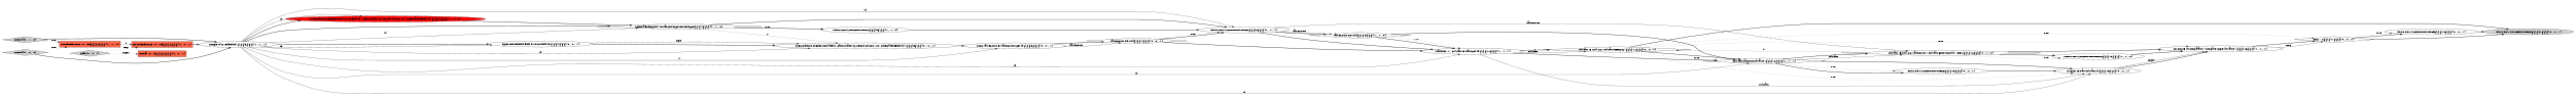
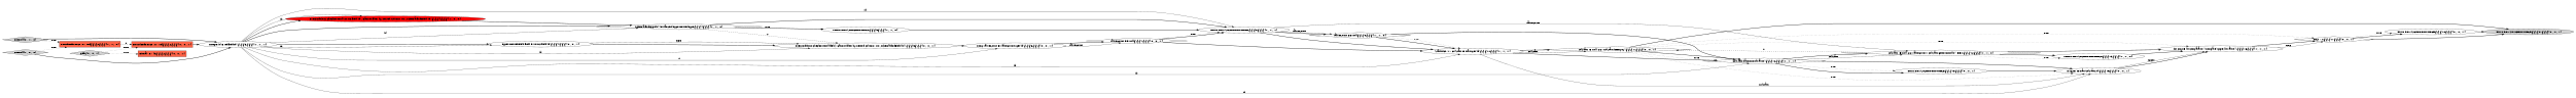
  digraph {
    rankdir=LR
    node [fillcolor=white shape=ellipse style=filled]
    edge [style=bold]
    n1 [label="return ROWS_CANNOT_MATCH@@@13@@@['1', '1', '0']"]
    n2 [label="int cmp = lit.comparator().compare(upper,lit.value())@@@16@@@['1', '1', '1']"]
    n3 [label="cmp < 0@@@17@@@['0', '0', '1']" shape=diamond]
    n4 [label="Statistics<?> colStats = stats.get(id)@@@10@@@['1', '1', '1']"]
    n5 [label="colStats != null && !colStats.isEmpty()@@@11@@@['0', '0', '1']" shape=diamond]
    n6 [label="T upper = max(colStats,id)@@@15@@@['0', '0', '1']"]
    n7 [label="!colStats.hasNonNullValue()@@@12@@@['1', '1', '1']" shape=diamond]
    n8 [fillcolor=lightgray label="return ROWS_MIGHT_MATCH@@@21@@@['0', '0', '1']"]
    n9 [label="return ROWS_CANNOT_MATCH@@@13@@@['0', '0', '1']"]
    n10 [label="colStats != null && valueCount - colStats.getNumNulls() == 0@@@12@@@['1', '1', '0']" shape=diamond]
    n11 [label="Types.NestedField field = struct.field(id)@@@4@@@['0', '0', '1']"]
    n12 [label="Preconditions.checkNotNull(field,\"Cannot filter by nested column: %s\",schema.findField(id))@@@5@@@['0', '0', '1']"]
    n13 [label="Long valueCount = valueCounts.get(id)@@@6@@@['0', '0', '1']"]
    n14 [label="return ROWS_CANNOT_MATCH@@@18@@@['0', '0', '1']"]
    n15 [fillcolor=red label="Preconditions.checkNotNull(struct.field(id),\"Cannot filter by nested column: %s\",schema.findField(id))@@@4@@@['1', '0', '0']"]
    n16 [label="schema.findType(id) instanceof Type.NestedType@@@4@@@['1', '1', '0']" shape=diamond]
    n17 [label="return ROWS_MIGHT_MATCH@@@5@@@['1', '1', '0']"]
    n18 [label="return ROWS_CANNOT_MATCH@@@8@@@['1', '1', '1']"]
    n19 [label="valueCount == null@@@8@@@['1', '1', '0']" shape=diamond]
    n20 [label="valueCount == null@@@7@@@['0', '0', '1']" shape=diamond]
    n21 [fillcolor=lightgray label="notNull['0', '1', '0']" shape=diamond]
    n22 [label="Integer id = ref.fieldId()@@@3@@@['1', '1', '1']"]
    n23 [fillcolor=tomato label="BoundReference<T> ref@@@2@@@['1', '1', '0']" shape=box]
    n24 [fillcolor=tomato label="BoundReference<T> ref@@@2@@@['0', '0', '1']" shape=box]
    n25 [fillcolor=tomato label="Literal<T> lit@@@2@@@['0', '0', '1']" shape=box]
    n26 [fillcolor=lightgray label="notNull['1', '0', '0']" shape=diamond]
    n27 [fillcolor=lightgray label="gtEq['0', '0', '1']" shape=diamond]
    n1 -> n2
    n2 -> n3
    n2 -> n3 [label=cmp style=solid]
    n3 -> n8
    n3 -> n14 [label=true style=dotted]
    n3 -> n14
    n4 -> n5 [label=colStats style=solid]
    n4 -> n5
    n4 -> n6 [label=colStats style=solid]
    n4 -> n7
    n5 -> n2 [label=true style=dotted]
    n5 -> n3 [label=true style=dotted]
    n5 -> n6 [label=true style=dotted]
    n5 -> n7
    n5 -> n7 [label=true style=dotted]
    n5 -> n8
    n6 -> n2 [label=upper style=solid]
    n6 -> n2
    n7 -> n6
    n7 -> n9
    n7 -> n9 [label=true style=dotted]
    n7 -> n10 [label=colStats style=solid]
    n7 -> n10
    n9 -> n6
    n10 -> n1
    n10 -> n1 [label=true style=dotted]
    n10 -> n2
    n10 -> n5 [label=0 style=dashed]
    n11 -> n12
    n11 -> n12 [label=field style=solid]
    n12 -> n13
    n13 -> n20
    n13 -> n20 [label=valueCount style=solid]
    n14 -> n8
    n15 -> n16
    n16 -> n12 [label=0 style=dashed]
    n16 -> n17
    n16 -> n17 [label=true style=dotted]
    n16 -> n18
    n17 -> n18
    n18 -> n4
    n18 -> n10 [label=valueCount style=solid]
    n18 -> n19
    n18 -> n19 [label=valueCount style=solid]
    n19 -> n4
    n19 -> n4 [label=true style=dotted]
    n19 -> n7
    n20 -> n4
    n20 -> n18 [label=true style=dotted]
    n20 -> n18
    n21 -> n22
    n21 -> n23 [label=true style=dotted]
    n22 -> n4 [label=id style=solid]
    n22 -> n6 [label=id style=solid]
    n22 -> n7 [label=id style=solid]
    n22 -> n11
    n22 -> n11 [label=id style=solid]
    n22 -> n12 [label=id style=solid]
    n22 -> n13 [label=id style=solid]
    n22 -> n15 [label=id style=solid]
    n22 -> n15
    n22 -> n16
    n22 -> n16 [label=id style=solid]
    n22 -> n18 [label=id style=solid]
    n23 -> n24 [label=0 style=dashed]
    n24 -> n22
    n26 -> n22
    n26 -> n23 [label=true style=dotted]
-   n27 -> n24 [label=cmp style=dotted]
-   n27 -> n25 [label=upper style=dotted]
+   n27 -> n24 [label=true style=dotted]
+   n27 -> n25 [label=true style=dotted]
  }
